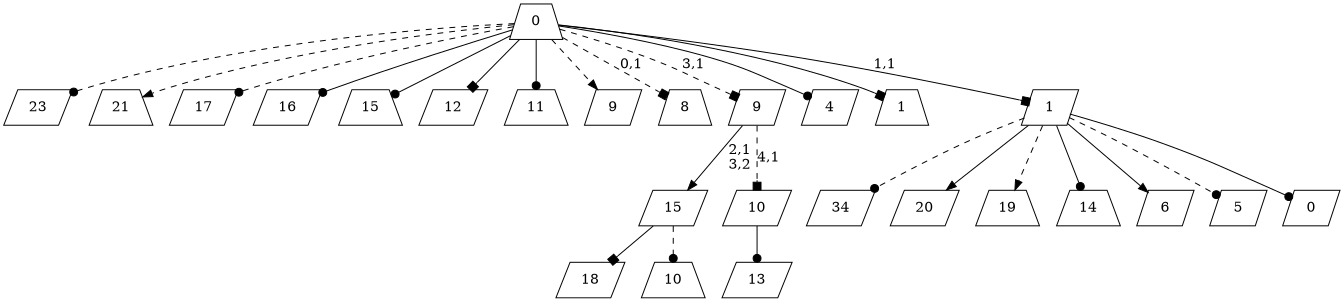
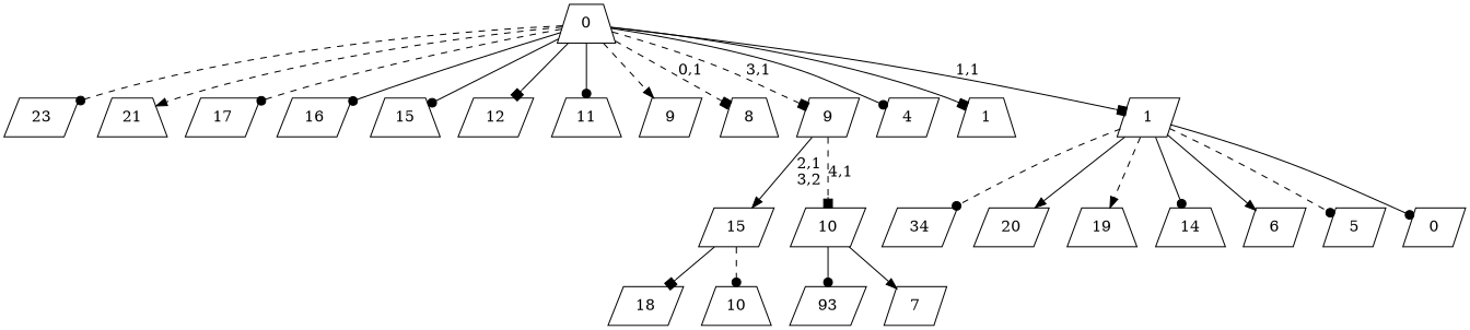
  digraph {
    node [shape=parallelogram]
    edge [arrowhead=dot style=solid]
    n1 [label=34]
    n2 [label=23]
    n3 [label=21 shape=trapezium]
    n4 [label=20]
    n5 [label=19 shape=trapezium]
    n6 [label=18]
    n7 [label=17]
    n8 [label=16]
    n9 [label=15 shape=trapezium]
    n10 [label=14 shape=trapezium]
-   n11 [label=13]
+   n11 [label=93]
    n12 [label=12]
    n13 [label=11 shape=trapezium]
    n14 [label=10 shape=trapezium]
    15
    n16 [label=9]
    n17 [label=8 shape=trapezium]
+   n18 [label=7]
    10
    9
    n21 [label=6]
    n22 [label=5]
    n23 [label=4]
    n24 [label=1 shape=trapezium]
    n25 [label=0]
    1
    0 [shape=trapezium]
    15 -> n6 [arrowhead=box]
    15 -> n14 [style=dashed]
    10 -> n11
+   10 -> n18 [arrowhead=normal]
    9 -> 15 [arrowhead=normal label="2,1\n3,2"]
    9 -> 10 [arrowhead=box label="4,1" style=dashed]
    1 -> n1 [style=dashed]
    1 -> n4 [arrowhead=normal]
    1 -> n5 [arrowhead=normal style=dashed]
    1 -> n10
    1 -> n21 [arrowhead=normal]
    1 -> n22 [style=dashed]
    1 -> n25
    0 -> n2 [style=dashed]
    0 -> n3 [arrowhead=normal style=dashed]
    0 -> n7 [style=dashed]
    0 -> n8
    0 -> n9
    0 -> n12 [arrowhead=box]
    0 -> n13
    0 -> n16 [arrowhead=normal style=dashed]
    0 -> n17 [arrowhead=box label="0,1" style=dashed]
    0 -> 9 [arrowhead=box label="3,1" style=dashed]
    0 -> n23
    0 -> n24 [arrowhead=box]
    0 -> 1 [arrowhead=box label="1,1"]
  }
